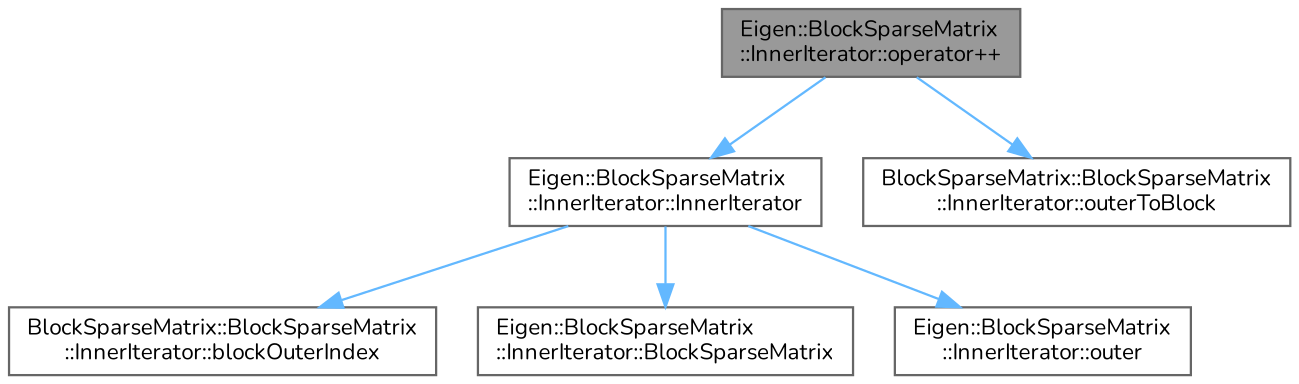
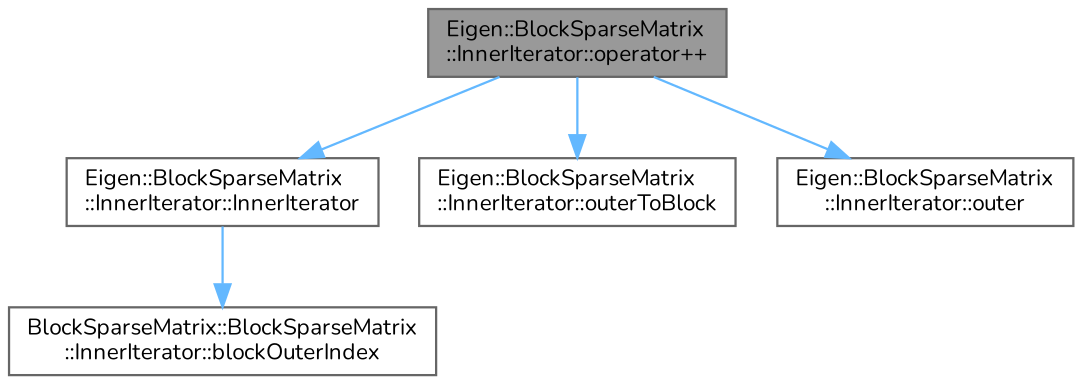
  digraph {
    fontname=Nunito
    rankdir=TB
    node [color=grey40 fillcolor=white fontname=Nunito fontsize=10 shape=box style=filled]
    edge [color=steelblue1 fontname=Nunito fontsize=10 labelfontname=Helvetica labelfontsize=10 style=solid]
    n1 [color=gray40 fillcolor=grey60 fontcolor=black height=0.2 label="Eigen::BlockSparseMatrix\l::InnerIterator::operator++" width=0.4]
    n2 [height=0.2 label="Eigen::BlockSparseMatrix\l::InnerIterator::InnerIterator" width=0.4]
-   n3 [height=0.2 label="BlockSparseMatrix::BlockSparseMatrix\l::InnerIterator::outerToBlock" width=0.4]
+   n3 [height=0.2 label="Eigen::BlockSparseMatrix\l::InnerIterator::outerToBlock" width=0.4]
    n4 [height=0.2 label="BlockSparseMatrix::BlockSparseMatrix\l::InnerIterator::blockOuterIndex" width=0.4]
-   n5 [height=0.2 label="Eigen::BlockSparseMatrix\l::InnerIterator::BlockSparseMatrix" width=0.4]
    n6 [height=0.2 label="Eigen::BlockSparseMatrix\l::InnerIterator::outer" width=0.4]
    n1 -> n2
    n1 -> n3
    n2 -> n4
-   n2 -> n5
-   n2 -> n6
+   n1 -> n6
  }
